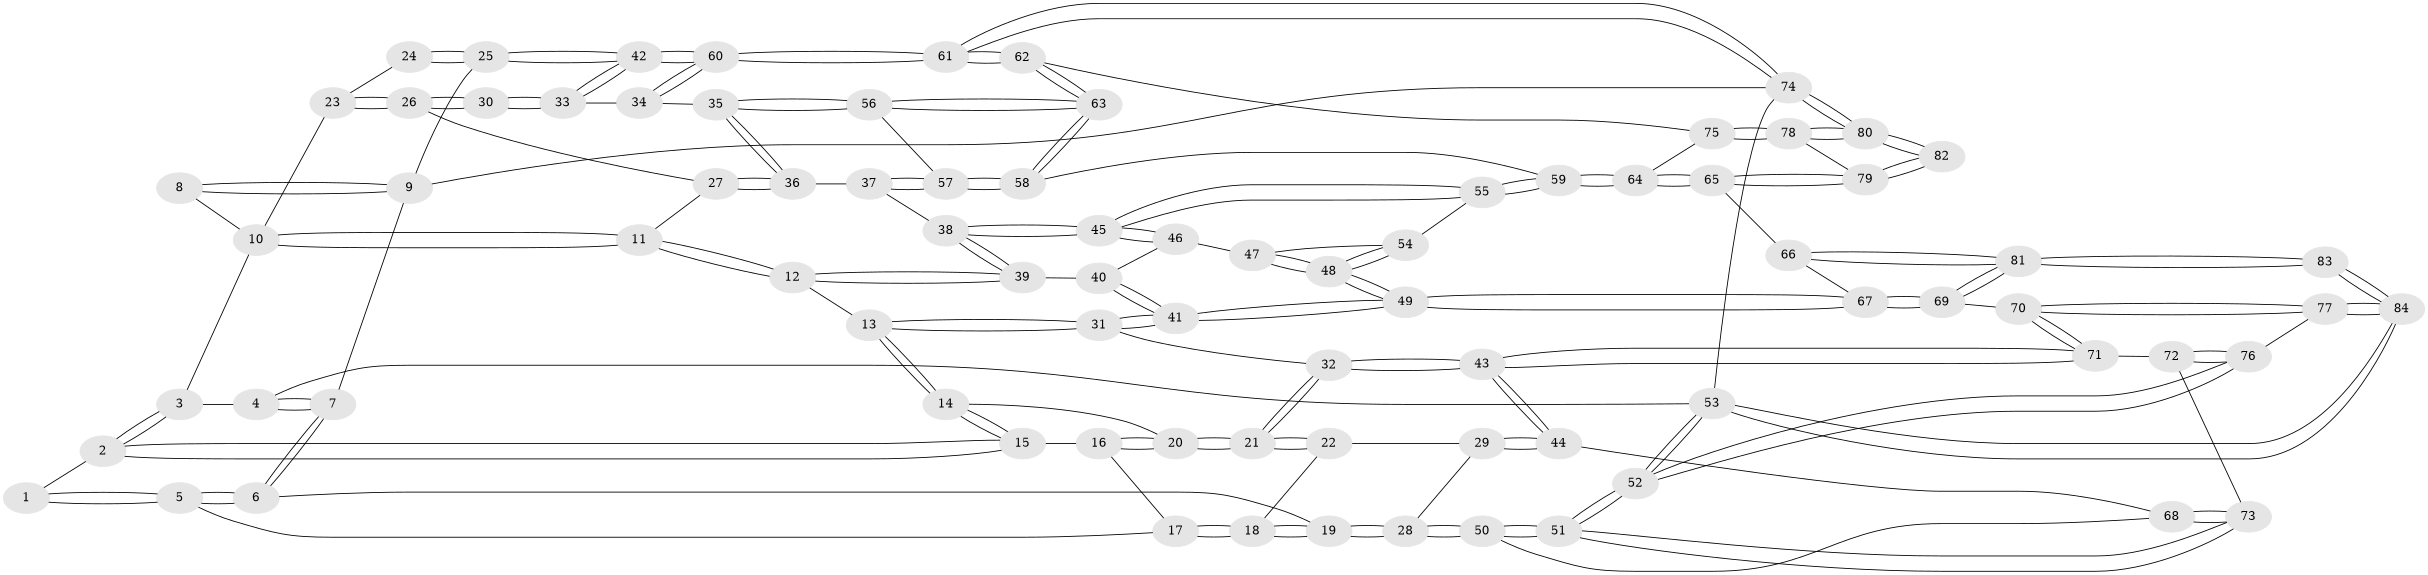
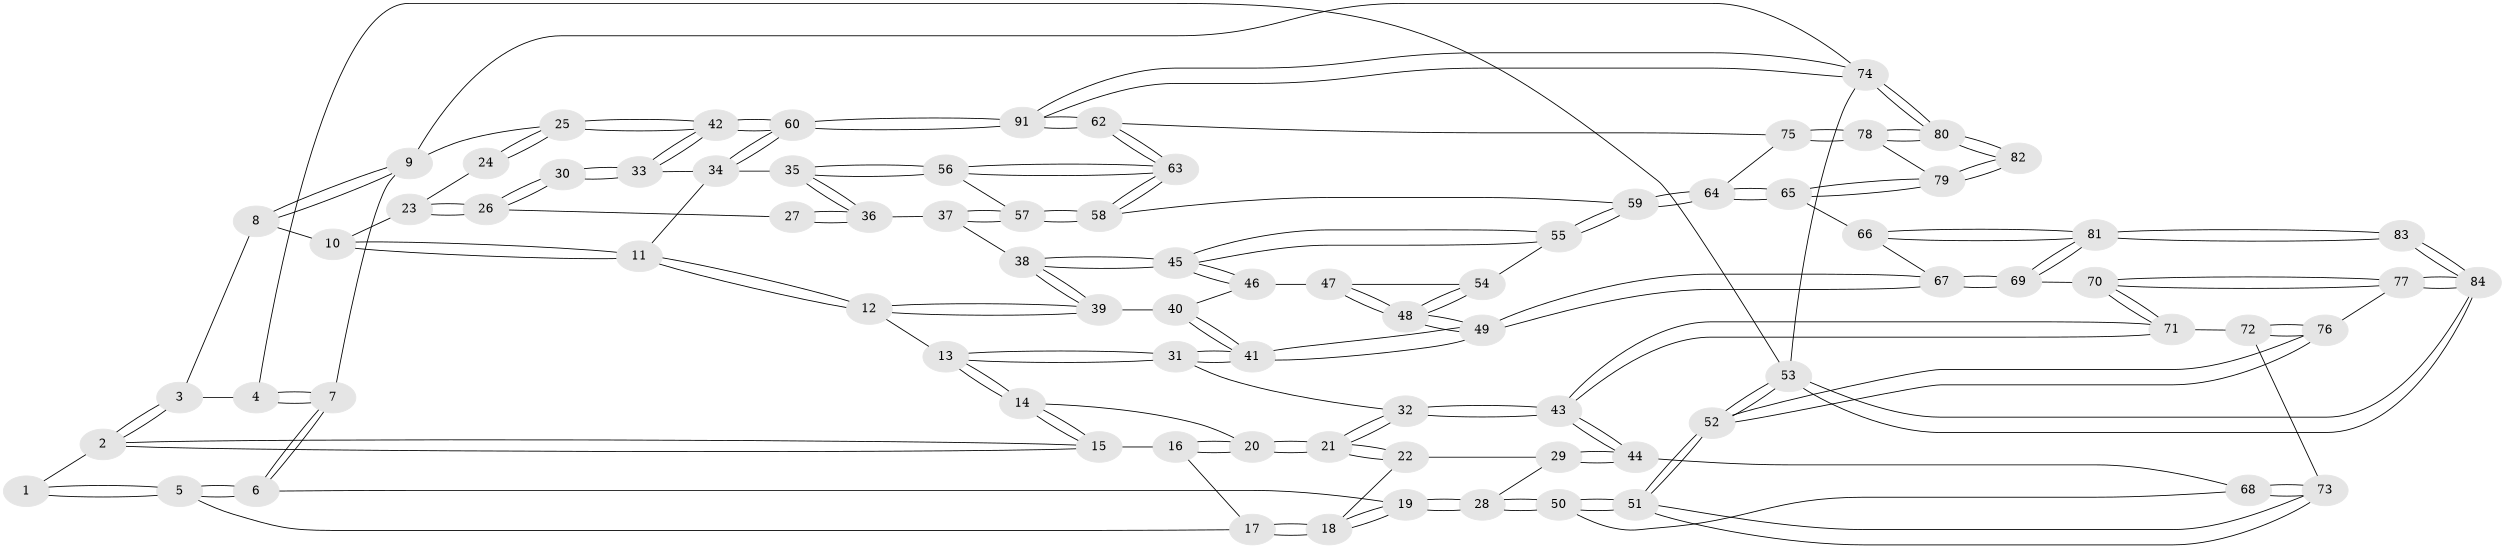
  graph {
    rankdir=LR
    node [color=gray90 style=filled]
    1
    2
    5
    3
    15
    6
    17
    4
    8
    16
    7
    53
    9
    10
    19
    18
    28
    25
    74
    84
    11
    23
    42
    80
    12
    27
    24
    26
    13
    39
    36
    14
    31
    40
    20
    32
    41
    21
    22
    29
    50
    43
    44
    30
    33
    60
    37
    68
    51
    34
    49
    71
    35
    56
-   61
+   61 [label=91]
    57
    63
    38
    45
    58
    46
    55
    47
    67
    72
    73
    59
    48
    54
    69
    52
    76
    77
    64
    75
    65
    62
    78
    66
    79
    81
    82
    83
    70
    1 -- 2
    1 -- 5
    1 -- 5
    2 -- 3
    2 -- 3
    2 -- 15
    2 -- 15
    5 -- 6
    5 -- 6
    5 -- 17
    3 -- 4
-   3 -- 10
+   3 -- 8
    15 -- 16
    6 -- 7
    6 -- 7
    6 -- 19
    17 -- 18
    17 -- 18
    4 -- 7
    4 -- 7
    4 -- 53
    8 -- 9
    8 -- 9
    8 -- 10
    16 -- 17
    16 -- 20
    16 -- 20
    7 -- 9
    53 -- 74
    53 -- 84
    53 -- 84
    9 -- 25
    9 -- 74
    10 -- 11
    10 -- 11
    10 -- 23
    19 -- 28
    19 -- 28
    18 -- 19
    18 -- 19
    18 -- 22
    28 -- 29
    28 -- 50
    28 -- 50
    25 -- 42
    25 -- 42
    74 -- 80
    74 -- 80
    11 -- 12
    11 -- 12
-   11 -- 27
+   11 -- 34
    23 -- 24
    23 -- 26
    23 -- 26
    42 -- 60
    42 -- 60
    80 -- 82
    80 -- 82
    12 -- 13
    12 -- 39
    12 -- 39
    27 -- 36
    27 -- 36
    24 -- 25
    24 -- 25
    26 -- 27
    26 -- 30
    26 -- 30
    13 -- 14
    13 -- 14
    13 -- 31
    13 -- 31
    39 -- 40
    36 -- 37
    14 -- 15
    14 -- 15
    14 -- 20
    31 -- 32
    31 -- 41
    31 -- 41
    40 -- 41
    40 -- 41
    40 -- 46
    20 -- 21
    20 -- 21
    32 -- 43
    32 -- 43
    41 -- 49
    41 -- 49
    21 -- 32
    21 -- 32
    21 -- 22
    21 -- 22
    22 -- 29
    29 -- 44
    29 -- 44
    50 -- 68
    50 -- 51
    50 -- 51
    43 -- 44
    43 -- 44
    43 -- 71
    43 -- 71
    44 -- 68
    30 -- 33
    30 -- 33
    33 -- 42
    33 -- 42
    33 -- 34
    60 -- 61
    60 -- 61
    37 -- 57
    37 -- 57
    37 -- 38
    68 -- 73
    68 -- 73
    51 -- 73
    51 -- 73
    51 -- 52
    51 -- 52
    34 -- 60
    34 -- 60
    34 -- 35
    49 -- 67
    49 -- 67
    71 -- 72
    35 -- 36
    35 -- 36
    35 -- 56
    35 -- 56
    56 -- 57
    56 -- 63
    56 -- 63
    61 -- 74
    61 -- 74
    61 -- 62
    61 -- 62
    57 -- 58
    57 -- 58
    38 -- 39
    38 -- 39
    38 -- 45
    38 -- 45
    45 -- 46
    45 -- 46
    45 -- 55
    45 -- 55
    58 -- 63
    58 -- 63
    58 -- 59
    46 -- 47
    55 -- 59
    55 -- 59
    47 -- 48
    47 -- 48
    47 -- 54
    67 -- 69
    67 -- 69
    72 -- 73
    72 -- 76
    72 -- 76
    59 -- 64
    59 -- 64
    48 -- 49
    48 -- 49
    48 -- 54
    48 -- 54
    54 -- 55
    69 -- 81
    69 -- 81
    69 -- 70
    52 -- 53
    52 -- 53
    52 -- 76
    52 -- 76
    76 -- 77
    77 -- 84
    77 -- 84
    64 -- 75
    64 -- 65
    64 -- 65
    75 -- 78
    75 -- 78
    65 -- 66
    65 -- 79
    65 -- 79
    62 -- 63
    62 -- 63
    62 -- 75
    78 -- 80
    78 -- 80
    78 -- 79
    66 -- 67
    66 -- 81
    66 -- 81
    79 -- 82
    79 -- 82
    81 -- 83
    81 -- 83
    83 -- 84
    83 -- 84
    70 -- 71
    70 -- 71
    70 -- 77
    70 -- 77
  }
